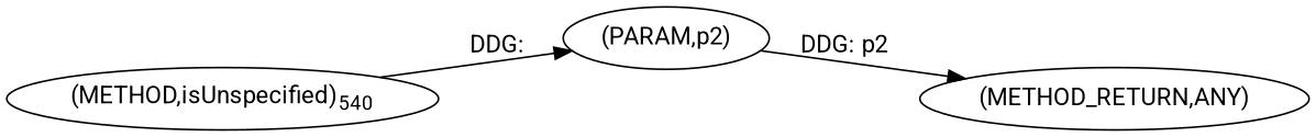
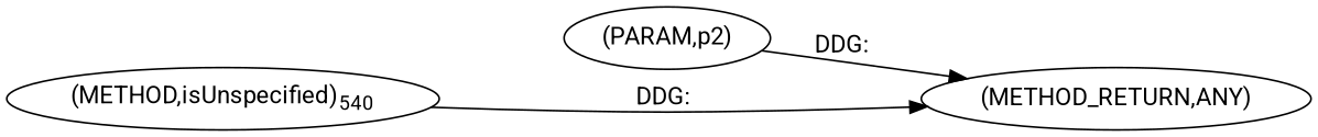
  digraph {
    fontname=Roboto
    rankdir=LR
    node [fontname=Roboto]
    edge [fontname=Roboto]
    n1 [label=<(METHOD,isUnspecified)<SUB>540</SUB>>]
    n2 [label=<(PARAM,p2)>]
    n3 [label=<(METHOD_RETURN,ANY)>]
-   n1 -> n2 [label="DDG: "]
-   n2 -> n3 [label="DDG: p2"]
+   n1 -> n3 [label="DDG: "]
+   n2 -> n3 [label="DDG: "]
  }
